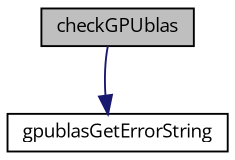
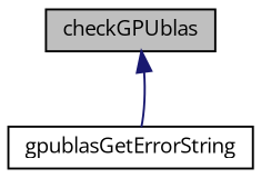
  digraph {
    rankdir=TB
    fontname="Open Sans"
    node [color=black fontname="Open Sans" fontsize=10 shape=record style=filled]
    n1 [fillcolor=grey75 fontcolor=black height=0.2 label=checkGPUblas width=0.4]
    n2 [fillcolor=white height=0.2 label=gpublasGetErrorString width=0.4]
-   n1 -> n2 [color=midnightblue fontname="Open Sans" fontsize=10 labelfontname=Helvetica labelfontsize=10 style=solid]
+   n2 -> n1 [color=midnightblue fontname="Open Sans" fontsize=10 labelfontname=Helvetica labelfontsize=10 style=solid]
  }
